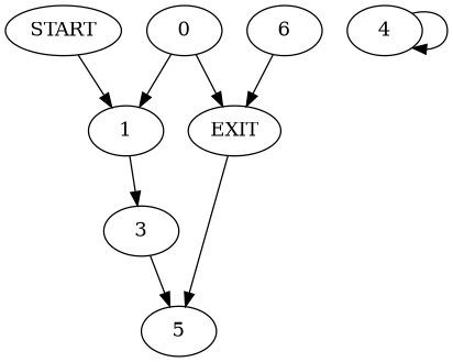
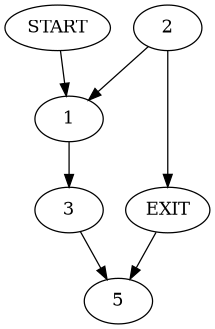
  digraph {
    n1 [label=START]
    1
    3
    n4 [label=EXIT]
    5
-   2 [label=0]
-   4
-   6
+   2
    n1 -> 1
    1 -> 3
    3 -> 5
    n4 -> 5
    2 -> 1
    2 -> n4
-   4 -> 4
-   6 -> n4
  }
